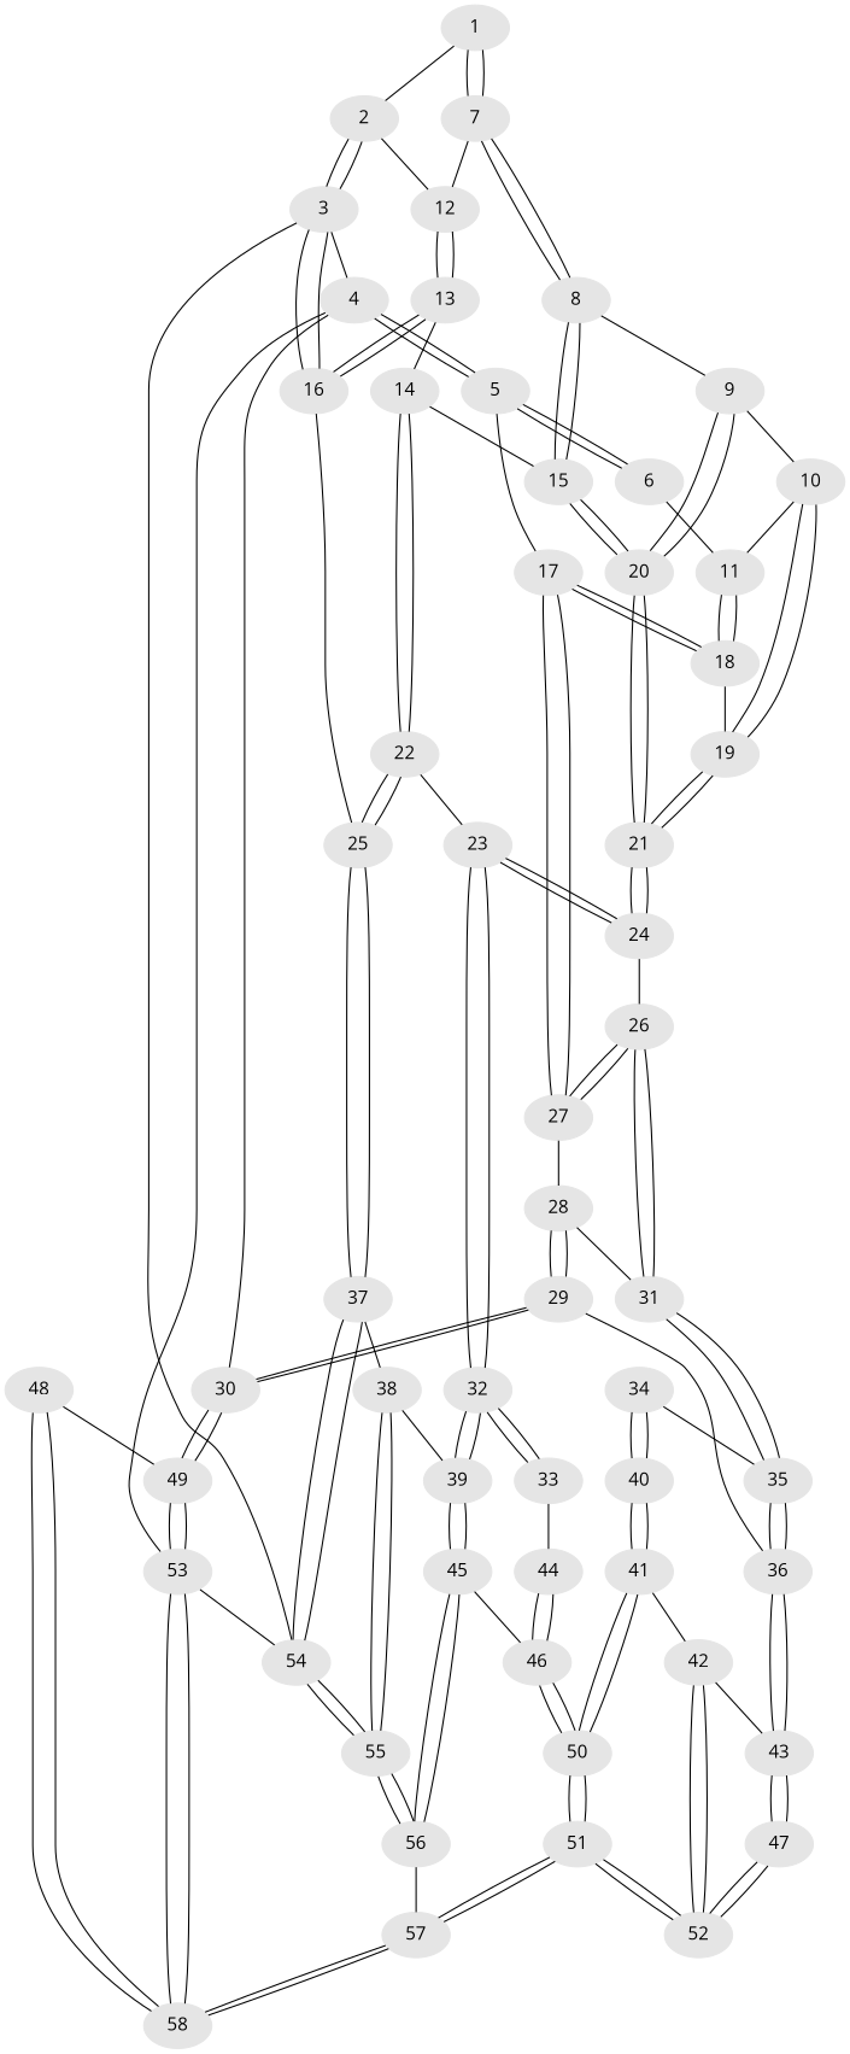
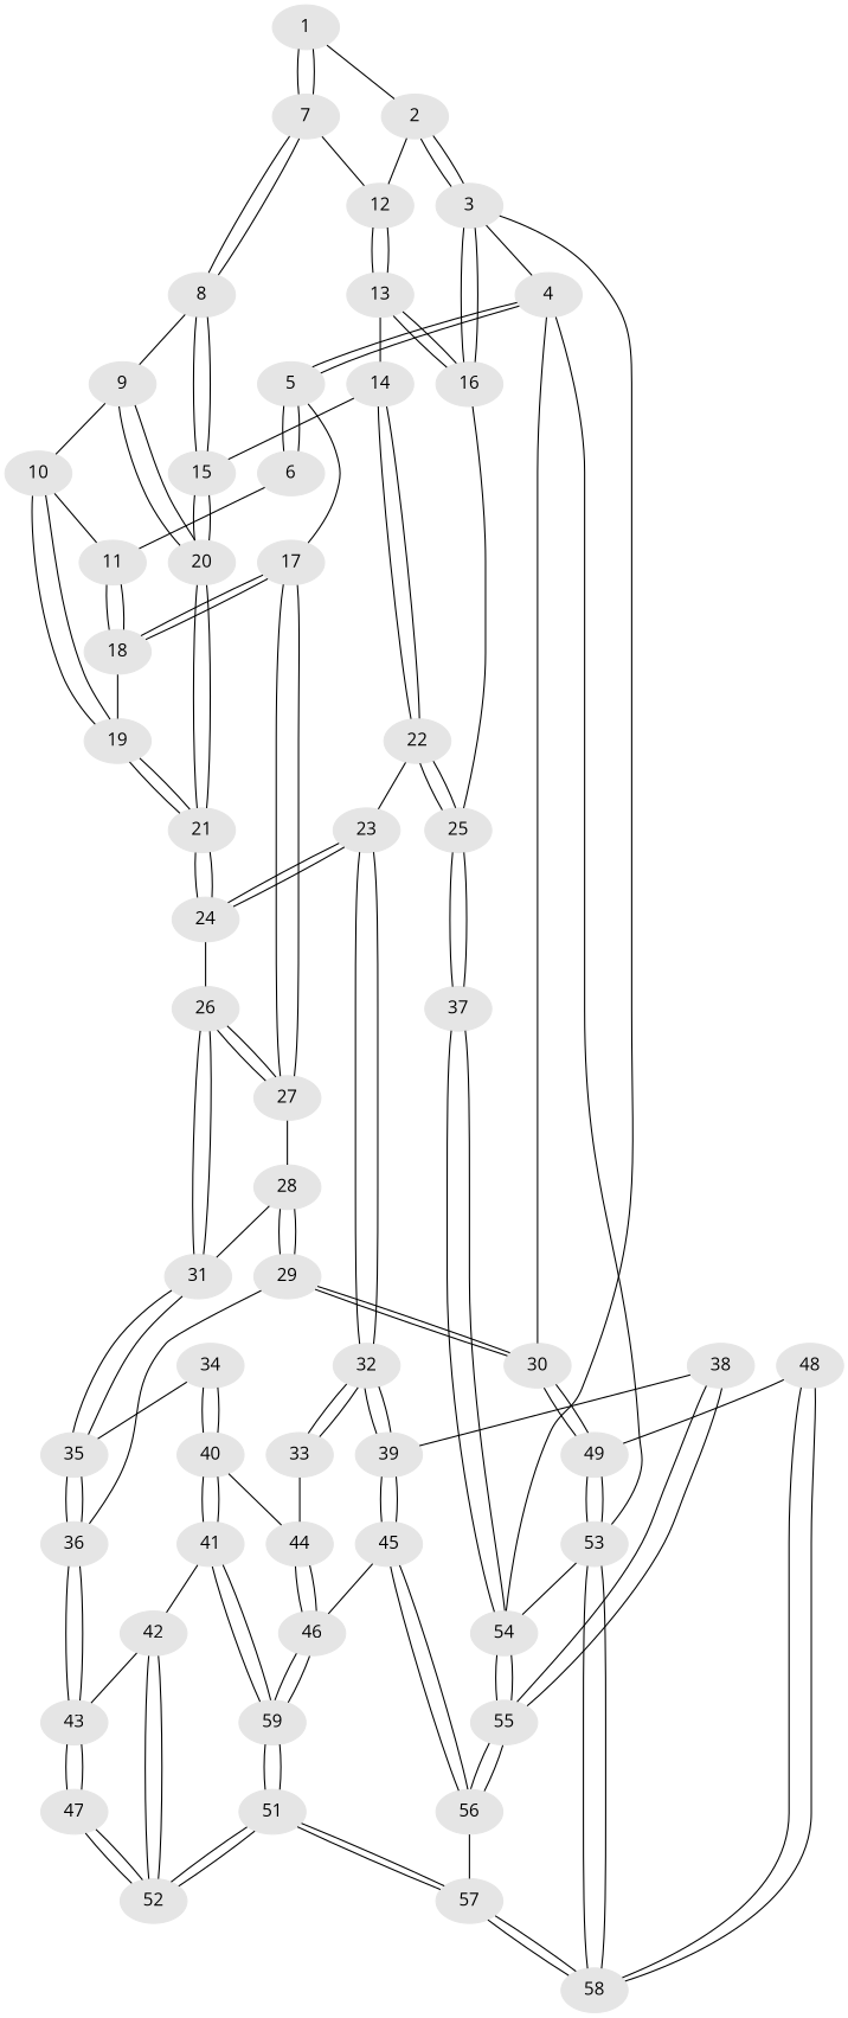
  graph {
    fontname="Open Sans"
    node [color=gray90 fontname="Open Sans" style=filled]
    edge [fontname="Open Sans"]
    1
    2
    7
    3
    12
    8
    4
    16
    54
    13
    5
    30
    53
    25
    55
    6
    17
    49
    58
    11
    18
    27
    9
    15
    10
    20
    19
    21
    14
    22
    23
    37
    28
    24
    26
    32
    33
    39
    31
    38
    35
    29
    36
    43
    44
    45
    34
    40
    46
    41
    47
    56
    42
-   50
+   50 [label=59]
    52
    51
    57
    48
    1 -- 2
    1 -- 7
    1 -- 7
    2 -- 3
    2 -- 3
    2 -- 12
    7 -- 12
    7 -- 8
    7 -- 8
    3 -- 4
    3 -- 16
    3 -- 16
    3 -- 54
    12 -- 13
    12 -- 13
    8 -- 9
    8 -- 15
    8 -- 15
    4 -- 5
    4 -- 5
    4 -- 30
    4 -- 53
    16 -- 25
    54 -- 55
    54 -- 55
    13 -- 16
    13 -- 16
    13 -- 14
    5 -- 6
    5 -- 6
    5 -- 17
    30 -- 49
    30 -- 49
    53 -- 54
    53 -- 58
    53 -- 58
    25 -- 37
    25 -- 37
    55 -- 56
    55 -- 56
    6 -- 11
    17 -- 18
    17 -- 18
    17 -- 27
    17 -- 27
    49 -- 53
    49 -- 53
    11 -- 18
    11 -- 18
    18 -- 19
    27 -- 28
    9 -- 10
    9 -- 20
    9 -- 20
    15 -- 20
    15 -- 20
    10 -- 11
    10 -- 19
    10 -- 19
    20 -- 21
    20 -- 21
    19 -- 21
    19 -- 21
    21 -- 24
    21 -- 24
    14 -- 15
    14 -- 22
    14 -- 22
    22 -- 25
    22 -- 25
    22 -- 23
    23 -- 24
    23 -- 24
    23 -- 32
    23 -- 32
    37 -- 54
    37 -- 54
-   37 -- 38
    28 -- 31
    28 -- 29
    28 -- 29
    24 -- 26
    26 -- 27
    26 -- 27
    26 -- 31
    26 -- 31
    32 -- 33
    32 -- 33
    32 -- 39
    32 -- 39
    33 -- 44
    39 -- 45
    39 -- 45
    31 -- 35
    31 -- 35
    38 -- 55
    38 -- 55
    38 -- 39
    35 -- 36
    35 -- 36
    29 -- 30
    29 -- 30
    29 -- 36
    36 -- 43
    36 -- 43
    43 -- 47
    43 -- 47
    44 -- 46
    44 -- 46
    45 -- 46
    45 -- 56
    45 -- 56
    34 -- 35
    34 -- 40
    34 -- 40
+   40 -- 44
    40 -- 41
    40 -- 41
    46 -- 50
    46 -- 50
    41 -- 42
    41 -- 50
    41 -- 50
    47 -- 52
    47 -- 52
    56 -- 57
    42 -- 43
    42 -- 52
    42 -- 52
    50 -- 51
    50 -- 51
    51 -- 52
    51 -- 52
    51 -- 57
    51 -- 57
    57 -- 58
    57 -- 58
    48 -- 49
    48 -- 58
    48 -- 58
  }
